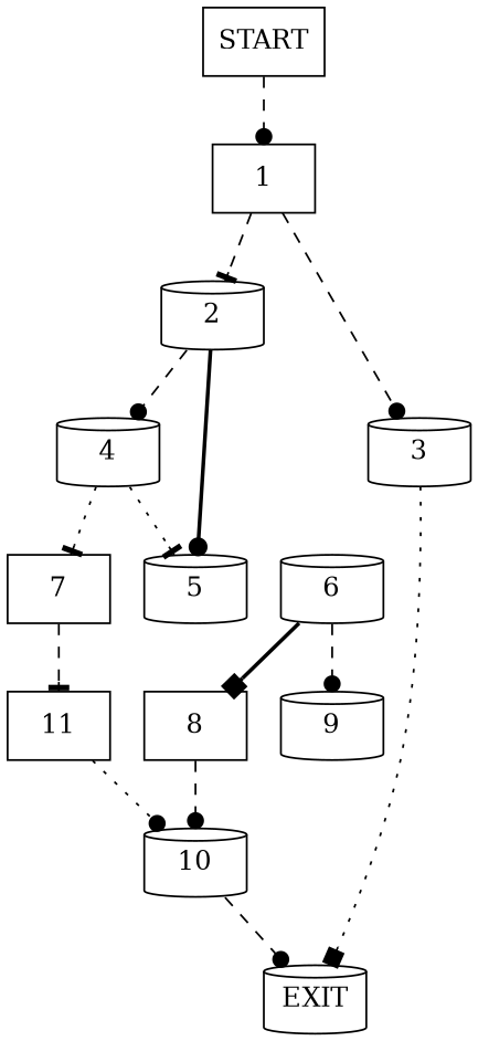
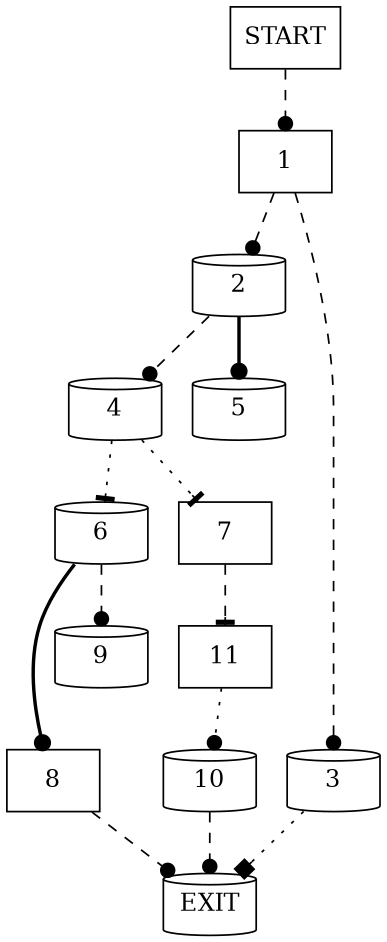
  digraph {
    node [shape=cylinder]
    edge [arrowhead=dot style=dashed]
    n1 [label=START shape=box]
    1 [shape=box]
    2
    3
    n5 [label=EXIT]
    4
    5
    6
    7 [shape=box]
    8 [shape=box]
    9
    11 [shape=box]
    10
    n1 -> 1
-   1 -> 2 [arrowhead=tee]
+   1 -> 2
    1 -> 3
    2 -> 4
    2 -> 5 [style=bold]
    3 -> n5 [arrowhead=box style=dotted]
-   4 -> 5 [arrowhead=tee style=dotted]
+   4 -> 6 [arrowhead=tee style=dotted]
    4 -> 7 [arrowhead=tee style=dotted]
-   6 -> 8 [arrowhead=box style=bold]
+   6 -> 8 [style=bold]
    6 -> 9
    7 -> 11 [arrowhead=tee]
-   8 -> 10
+   8 -> n5
    11 -> 10 [style=dotted]
    10 -> n5
  }
